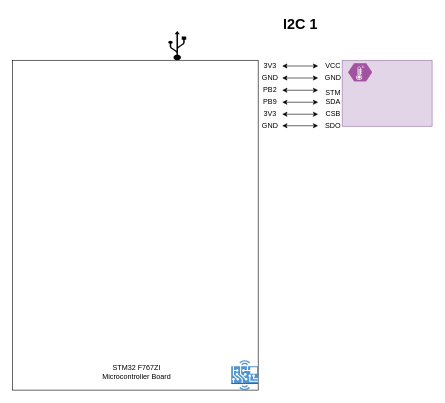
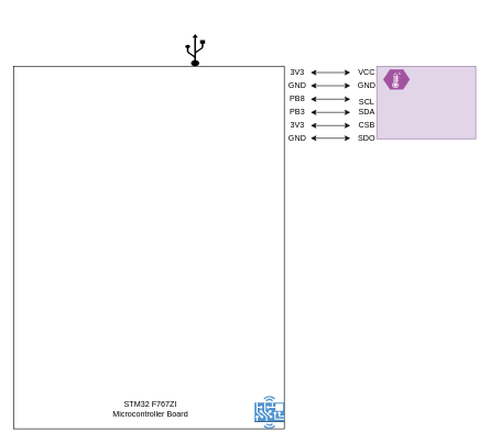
  <mxCell id="0" />
  <mxCell id="1" parent="0" />
  <mxCell id="2" value="" style="rounded=0;whiteSpace=wrap;html=1;fillColor=#e1d5e7;strokeColor=#9673a6;" vertex="1" parent="1"><mxGeometry x="570" y="100" width="150" height="110" as="geometry" /></mxCell>
  <mxCell id="3" value="" style="rounded=0;whiteSpace=wrap;html=1;movable=1;resizable=1;rotatable=1;deletable=1;editable=1;locked=0;connectable=1;" vertex="1" parent="1"><mxGeometry x="20" y="100" width="410" height="550" as="geometry" /></mxCell>
  <mxCell id="4" value="" style="outlineConnect=0;dashed=0;verticalLabelPosition=bottom;verticalAlign=top;align=center;html=1;shape=mxgraph.aws3.hardware_board;fillColor=#5294CF;gradientColor=none;" vertex="1" parent="1"><mxGeometry x="385" y="600" width="45" height="50" as="geometry" /></mxCell>
  <mxCell id="5" value="" style="verticalLabelPosition=bottom;sketch=0;html=1;fillColor=#A153A0;strokeColor=#ffffff;verticalAlign=top;align=center;points=[[0,0.5,0],[0.125,0.25,0],[0.25,0,0],[0.5,0,0],[0.75,0,0],[0.875,0.25,0],[1,0.5,0],[0.875,0.75,0],[0.75,1,0],[0.5,1,0],[0.125,0.75,0]];pointerEvents=1;shape=mxgraph.cisco_safe.compositeIcon;bgIcon=mxgraph.cisco_safe.design.blank_device;resIcon=mxgraph.cisco_safe.design.sensor;" vertex="1" parent="1"><mxGeometry x="580" y="105" width="40" height="30" as="geometry" /></mxCell>
  <mxCell id="6" value="STM32 F767ZI Microcontroller Board" style="text;html=1;align=center;verticalAlign=middle;whiteSpace=wrap;rounded=0;fillColor=none;" vertex="1" parent="1"><mxGeometry x="165" y="605" width="125" height="30" as="geometry" /></mxCell>
  <mxCell id="7" value="" style="endArrow=classic;startArrow=classic;html=1;rounded=0;" edge="1" parent="1"><mxGeometry width="50" height="50" relative="1" as="geometry"><mxPoint x="470" y="150" as="sourcePoint" /><mxPoint x="530" y="150" as="targetPoint" /></mxGeometry></mxCell>
- <mxCell id="8" value="STM" style="text;html=1;align=center;verticalAlign=middle;whiteSpace=wrap;rounded=0;" vertex="1" parent="1"><mxGeometry x="540" y="150" width="30" height="10" as="geometry" /></mxCell>
- <mxCell id="9" value="PB2" style="text;html=1;align=center;verticalAlign=middle;whiteSpace=wrap;rounded=0;" vertex="1" parent="1"><mxGeometry x="430" y="144" width="40" height="10" as="geometry" /></mxCell>
+ <mxCell id="8" value="SCL" style="text;html=1;align=center;verticalAlign=middle;whiteSpace=wrap;rounded=0;" vertex="1" parent="1"><mxGeometry x="540" y="150" width="30" height="10" as="geometry" /></mxCell>
+ <mxCell id="9" value="PB8" style="text;html=1;align=center;verticalAlign=middle;whiteSpace=wrap;rounded=0;" vertex="1" parent="1"><mxGeometry x="430" y="144" width="40" height="10" as="geometry" /></mxCell>
  <mxCell id="10" value="" style="endArrow=classic;startArrow=classic;html=1;rounded=0;" edge="1" parent="1"><mxGeometry width="50" height="50" relative="1" as="geometry"><mxPoint x="470" y="170" as="sourcePoint" /><mxPoint x="530" y="170" as="targetPoint" /></mxGeometry></mxCell>
  <mxCell id="11" value="SDA" style="text;html=1;align=center;verticalAlign=middle;whiteSpace=wrap;rounded=0;" vertex="1" parent="1"><mxGeometry x="540" y="160" width="30" height="20" as="geometry" /></mxCell>
- <mxCell id="12" value="PB9" style="text;html=1;align=center;verticalAlign=middle;whiteSpace=wrap;rounded=0;" vertex="1" parent="1"><mxGeometry x="430" y="165" width="40" height="10" as="geometry" /></mxCell>
- <mxCell id="13" value="&lt;h1 style=&quot;margin-top: 0px;&quot;&gt;I2C 1&lt;/h1&gt;" style="text;html=1;whiteSpace=wrap;overflow=hidden;rounded=0;" vertex="1" parent="1"><mxGeometry x="470" y="20" width="70" height="40" as="geometry" /></mxCell>
+ <mxCell id="12" value="PB3" style="text;html=1;align=center;verticalAlign=middle;whiteSpace=wrap;rounded=0;" vertex="1" parent="1"><mxGeometry x="430" y="165" width="40" height="10" as="geometry" /></mxCell>
  <mxCell id="14" value="" style="shape=mxgraph.signs.tech.usb;html=1;pointerEvents=1;fillColor=#000000;strokeColor=none;verticalLabelPosition=bottom;verticalAlign=top;align=center;" vertex="1" parent="1"><mxGeometry x="280" y="51" width="30" height="49" as="geometry" /></mxCell>
  <mxCell id="15" value="SDO" style="text;html=1;align=center;verticalAlign=middle;whiteSpace=wrap;rounded=0;" vertex="1" parent="1"><mxGeometry x="540" y="200" width="30" height="20" as="geometry" /></mxCell>
  <mxCell id="16" value="CSB" style="text;html=1;align=center;verticalAlign=middle;whiteSpace=wrap;rounded=0;" vertex="1" parent="1"><mxGeometry x="540" y="180" width="30" height="20" as="geometry" /></mxCell>
  <mxCell id="17" value="GND" style="text;html=1;align=center;verticalAlign=middle;whiteSpace=wrap;rounded=0;" vertex="1" parent="1"><mxGeometry x="540" y="120" width="30" height="20" as="geometry" /></mxCell>
  <mxCell id="18" value="VCC" style="text;html=1;align=center;verticalAlign=middle;whiteSpace=wrap;rounded=0;" vertex="1" parent="1"><mxGeometry x="540" y="100" width="30" height="20" as="geometry" /></mxCell>
  <mxCell id="19" value="" style="endArrow=classic;startArrow=classic;html=1;rounded=0;" edge="1" parent="1"><mxGeometry width="50" height="50" relative="1" as="geometry"><mxPoint x="470" y="129.58" as="sourcePoint" /><mxPoint x="530" y="129.58" as="targetPoint" /></mxGeometry></mxCell>
  <mxCell id="20" value="" style="endArrow=classic;startArrow=classic;html=1;rounded=0;" edge="1" parent="1"><mxGeometry width="50" height="50" relative="1" as="geometry"><mxPoint x="470" y="109.58" as="sourcePoint" /><mxPoint x="530" y="109.58" as="targetPoint" /></mxGeometry></mxCell>
  <mxCell id="21" value="GND" style="text;html=1;align=center;verticalAlign=middle;whiteSpace=wrap;rounded=0;" vertex="1" parent="1"><mxGeometry x="430" y="125" width="40" height="10" as="geometry" /></mxCell>
  <mxCell id="22" value="3V3" style="text;html=1;align=center;verticalAlign=middle;whiteSpace=wrap;rounded=0;" vertex="1" parent="1"><mxGeometry x="430" y="105" width="40" height="10" as="geometry" /></mxCell>
  <mxCell id="23" value="" style="endArrow=classic;startArrow=classic;html=1;rounded=0;" edge="1" parent="1"><mxGeometry width="50" height="50" relative="1" as="geometry"><mxPoint x="470" y="190" as="sourcePoint" /><mxPoint x="530" y="190" as="targetPoint" /></mxGeometry></mxCell>
  <mxCell id="24" value="" style="endArrow=classic;startArrow=classic;html=1;rounded=0;" edge="1" parent="1"><mxGeometry width="50" height="50" relative="1" as="geometry"><mxPoint x="470" y="209.17" as="sourcePoint" /><mxPoint x="530" y="209.17" as="targetPoint" /></mxGeometry></mxCell>
  <mxCell id="25" value="GND" style="text;html=1;align=center;verticalAlign=middle;whiteSpace=wrap;rounded=0;" vertex="1" parent="1"><mxGeometry x="430" y="205" width="40" height="10" as="geometry" /></mxCell>
  <mxCell id="26" value="3V3" style="text;html=1;align=center;verticalAlign=middle;whiteSpace=wrap;rounded=0;" vertex="1" parent="1"><mxGeometry x="430" y="185" width="40" height="10" as="geometry" /></mxCell>
